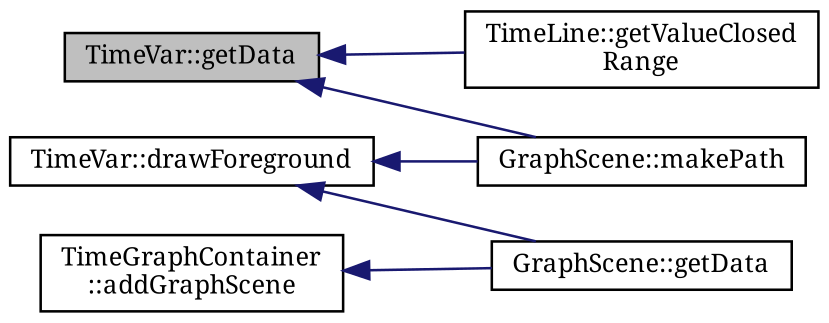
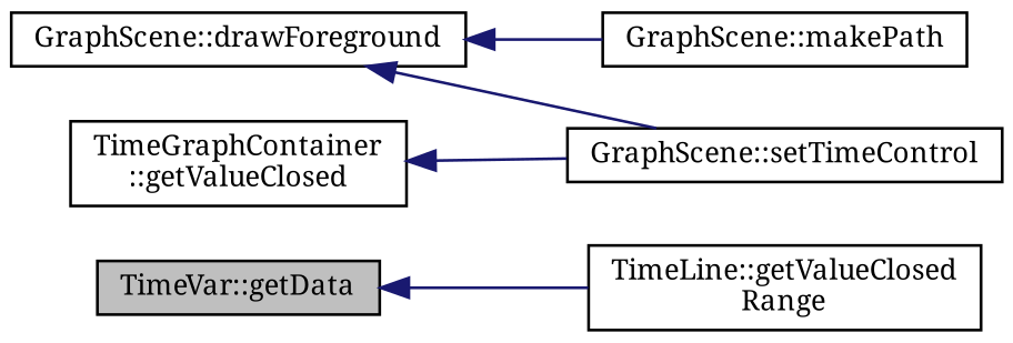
  digraph {
    fontname="Noto Serif"
    rankdir=LR
    node [color=black fillcolor=white fontname="Noto Serif" fontsize=10 shape=record style=filled]
    edge [color=midnightblue dir=back fontname="Noto Serif" fontsize=10 labelfontname=Helvetica labelfontsize=10 style=solid]
    n1 [fillcolor=grey75 fontcolor=black height=0.2 label="TimeVar::getData" width=0.4]
    n2 [height=0.2 label="TimeLine::getValueClosed\lRange" width=0.4]
    n3 [height=0.2 label="GraphScene::makePath" width=0.4]
-   n4 [height=0.2 label="TimeVar::drawForeground" width=0.4]
-   n5 [height=0.2 label="GraphScene::getData" width=0.4]
-   n6 [height=0.2 label="TimeGraphContainer\l::addGraphScene" width=0.4]
+   n4 [height=0.2 label="GraphScene::drawForeground" width=0.4]
+   n5 [height=0.2 label="GraphScene::setTimeControl" width=0.4]
+   n6 [height=0.2 label="TimeGraphContainer\l::getValueClosed" width=0.4]
    n1 -> n2
-   n1 -> n3
    n4 -> n3
    n4 -> n5
    n6 -> n5
  }
